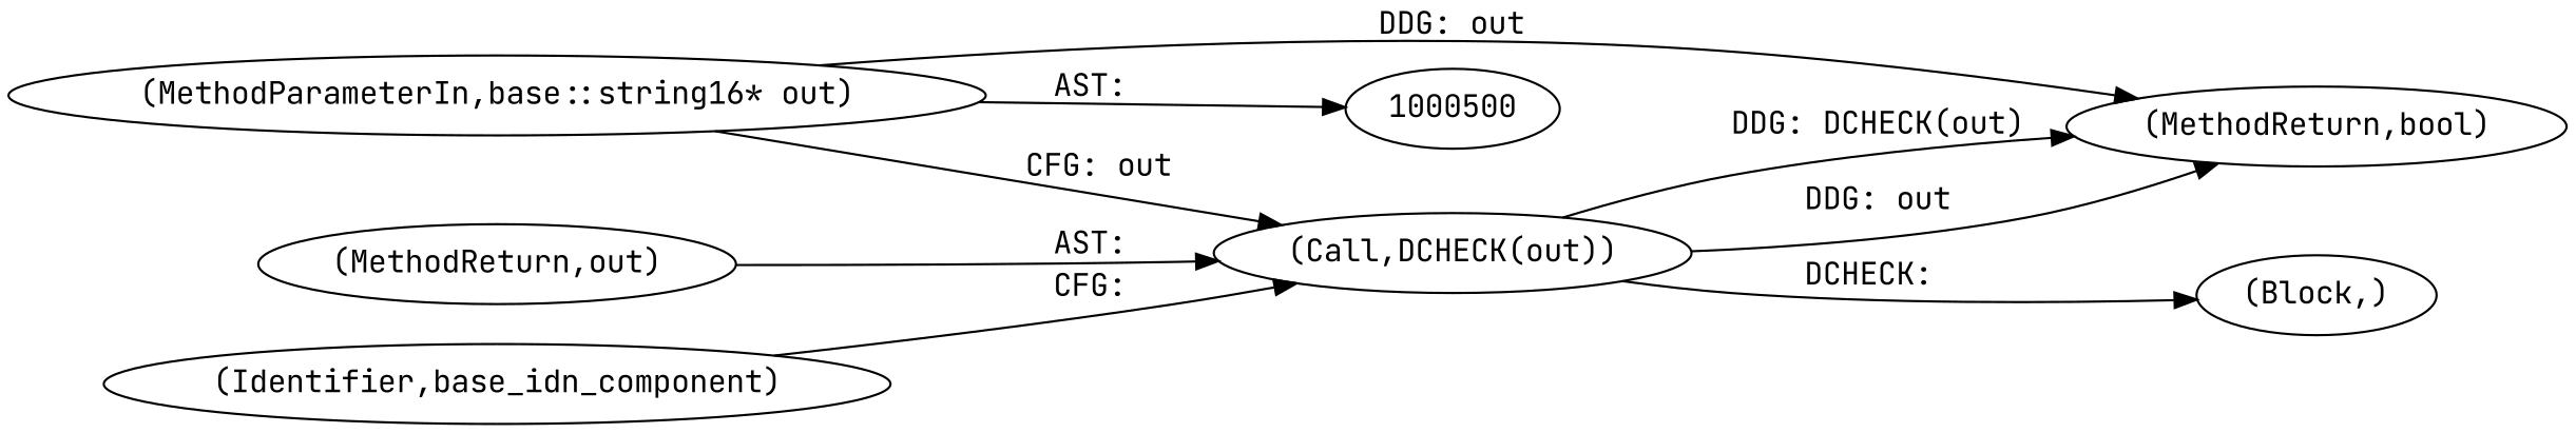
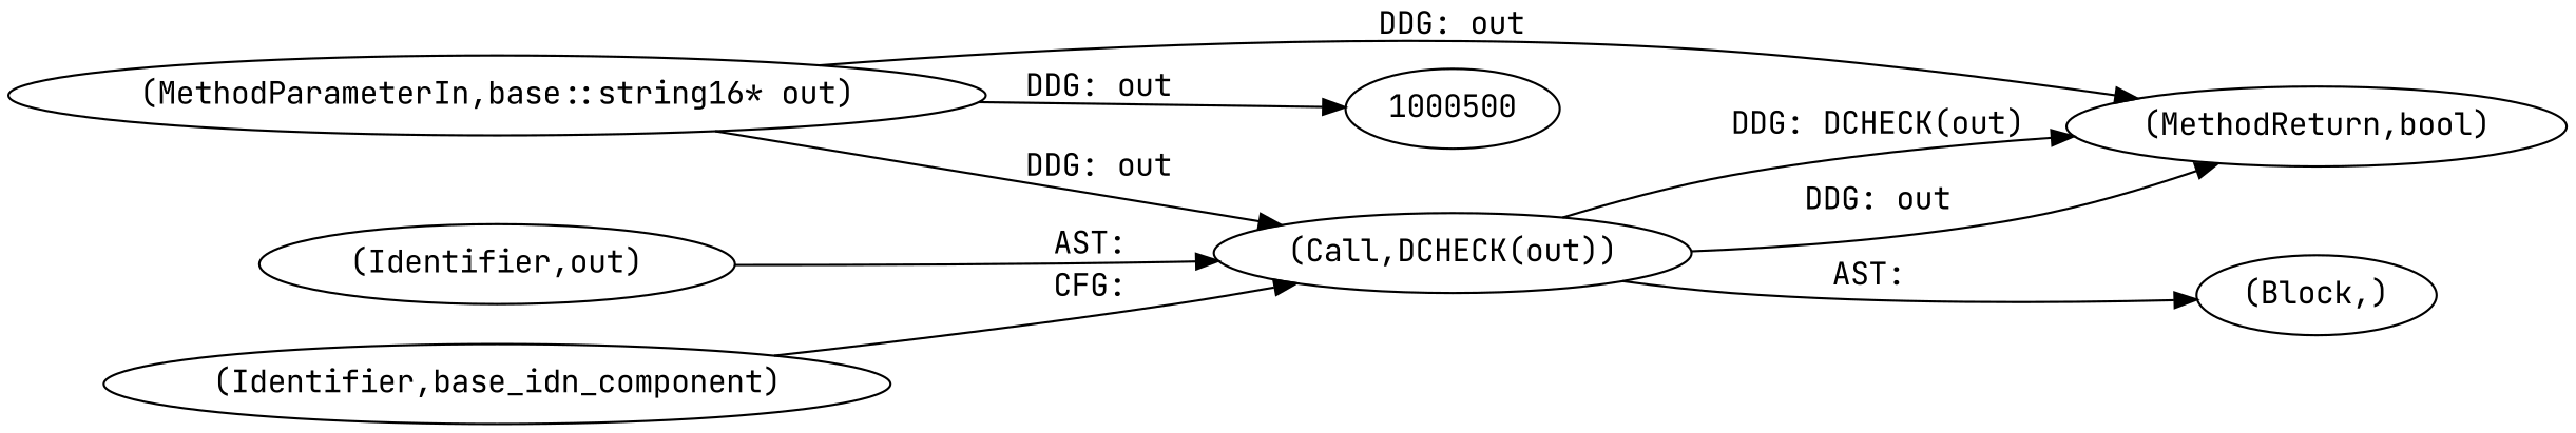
  digraph {
    fontname="JetBrains Mono"
    rankdir=LR
    node [fontname="JetBrains Mono"]
    edge [fontname="JetBrains Mono"]
    n1 [label="(MethodParameterIn,base::string16* out)"]
    n2 [label="(Call,DCHECK(out))"]
    n3 [label="(MethodReturn,bool)"]
    n4 [label=1000500]
    n5 [label="(Block,)"]
-   n6 [label="(MethodReturn,out)"]
+   n6 [label="(Identifier,out)"]
    n7 [label="(Identifier,base_idn_component)"]
-   n1 -> n2 [label="CFG: out"]
+   n1 -> n2 [label="DDG: out"]
    n1 -> n3 [label="DDG: out"]
-   n1 -> n4 [label="AST: "]
+   n1 -> n4 [label="DDG: out"]
    n2 -> n3 [label="DDG: DCHECK(out)"]
    n2 -> n3 [label="DDG: out"]
-   n2 -> n5 [label="DCHECK: "]
+   n2 -> n5 [label="AST: "]
    n6 -> n2 [label="AST: "]
    n7 -> n2 [label="CFG: "]
  }
